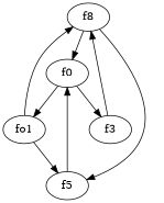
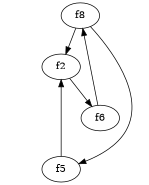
  strict digraph {
    edge [weight=2]
    n1 [label=f8]
-   f2 [label=f0]
+   f2
    n3 [label=f5]
-   fo1
-   f3
+   f3 [label=f6]
    n1 -> f2
    n1 -> n3
-   f2 -> fo1
    f2 -> f3
    n3 -> f2
-   fo1 -> n1
-   fo1 -> n3
    f3 -> n1
  }
